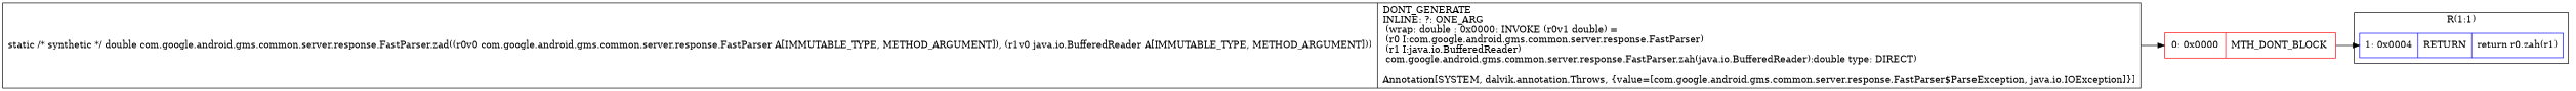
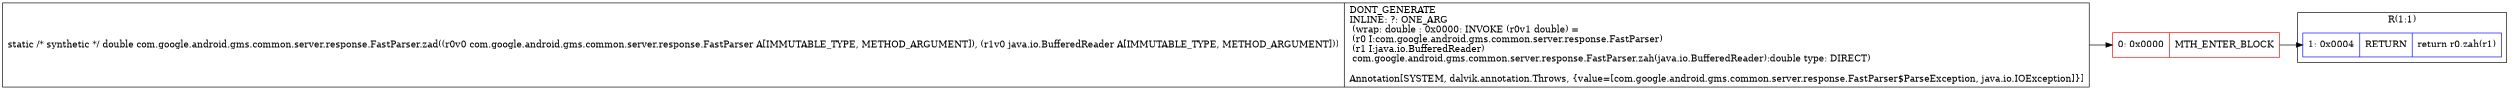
  digraph {
    rankdir=LR
    node [shape=record]
    n1 [color=blue label="{1\:\ 0x0004|RETURN\l|return r0.zah(r1)\l}"]
-   n2 [color=red label="{0\:\ 0x0000|MTH_DONT_BLOCK\l}"]
+   n2 [color=red label="{0\:\ 0x0000|MTH_ENTER_BLOCK\l}"]
    n3 [label="{static \/* synthetic *\/ double com.google.android.gms.common.server.response.FastParser.zad((r0v0 com.google.android.gms.common.server.response.FastParser A[IMMUTABLE_TYPE, METHOD_ARGUMENT]), (r1v0 java.io.BufferedReader A[IMMUTABLE_TYPE, METHOD_ARGUMENT]))  | DONT_GENERATE\lINLINE: ?: ONE_ARG  \l  (wrap: double : 0x0000: INVOKE  (r0v1 double) = \l  (r0 I:com.google.android.gms.common.server.response.FastParser)\l  (r1 I:java.io.BufferedReader)\l com.google.android.gms.common.server.response.FastParser.zah(java.io.BufferedReader):double type: DIRECT)\l\lAnnotation[SYSTEM, dalvik.annotation.Throws, \{value=[com.google.android.gms.common.server.response.FastParser$ParseException, java.io.IOException]\}]\l}"]
    subgraph cluster_1 {
      label="R(1:1)"
      n1
    }
    n2 -> n1
    n3 -> n2
  }
